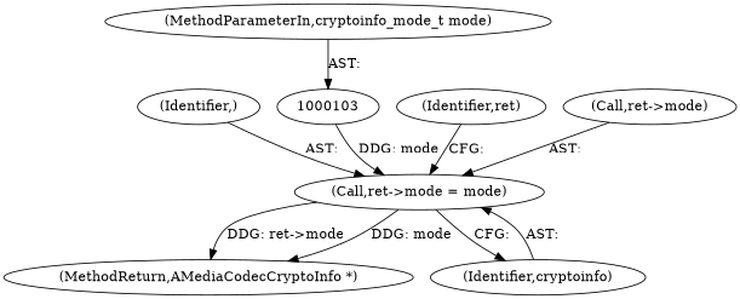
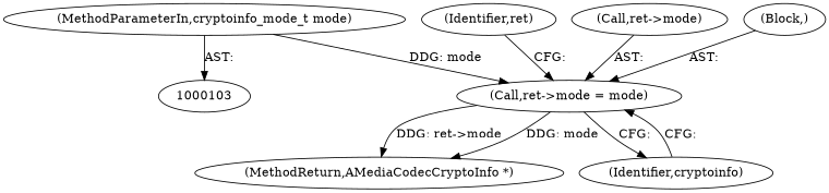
  digraph {
    n1 [label="(Call,ret->mode = mode)"]
    n2 [label="(MethodReturn,AMediaCodecCryptoInfo *)"]
    n3 [label="(Identifier,cryptoinfo)"]
-   n4 [label="(Identifier,)"]
+   n4 [label="(Block,)"]
    n5 [label="(MethodParameterIn,cryptoinfo_mode_t mode)"]
    1000103
    n7 [label="(Identifier,ret)"]
    n8 [label="(Call,ret->mode)"]
    n1 -> n2 [label="DDG: ret->mode"]
    n1 -> n2 [label="DDG: mode"]
    n1 -> n3 [label="CFG: "]
-   n3 -> n1 [label="AST: "]
+   n3 -> n1 [label="CFG: "]
    n4 -> n1 [label="AST: "]
-   1000103 -> n1 [label="DDG: mode"]
+   n5 -> n1 [label="DDG: mode"]
    n5 -> 1000103 [label="AST: "]
    n7 -> n1 [label="CFG: "]
    n8 -> n1 [label="AST: "]
  }
